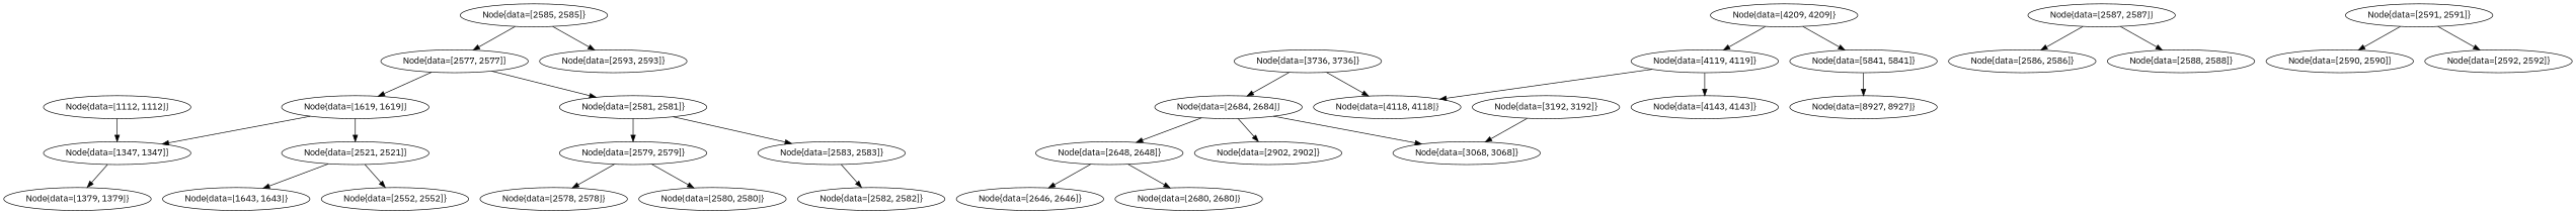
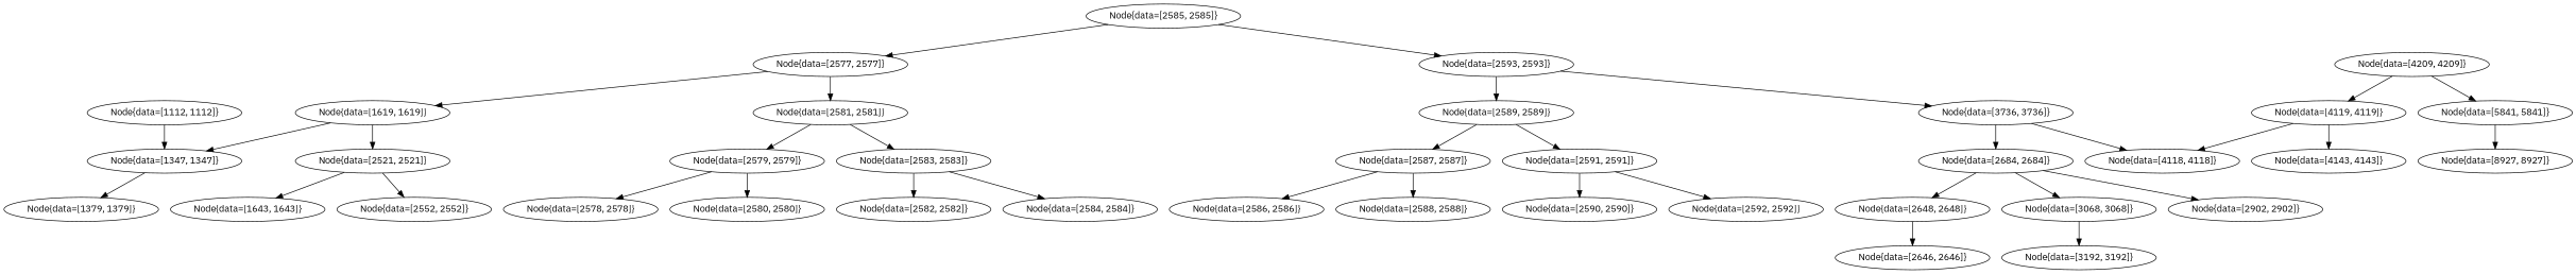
  digraph {
    fontname="IBM Plex Sans"
    node [fontname="IBM Plex Sans"]
    edge [fontname="IBM Plex Sans"]
    n1 [label="Node{data=[2585, 2585]}"]
    n2 [label="Node{data=[2577, 2577]}"]
    n3 [label="Node{data=[2593, 2593]}"]
    n4 [label="Node{data=[1619, 1619]}"]
    n5 [label="Node{data=[2581, 2581]}"]
+   n6 [label="Node{data=[2589, 2589]}"]
    n7 [label="Node{data=[3736, 3736]}"]
    n8 [label="Node{data=[1347, 1347]}"]
    n9 [label="Node{data=[2521, 2521]}"]
    n10 [label="Node{data=[2579, 2579]}"]
    n11 [label="Node{data=[2583, 2583]}"]
    n12 [label="Node{data=[1379, 1379]}"]
    n13 [label="Node{data=[1643, 1643]}"]
    n14 [label="Node{data=[2552, 2552]}"]
    n15 [label="Node{data=[1112, 1112]}"]
    n16 [label="Node{data=[2578, 2578]}"]
    n17 [label="Node{data=[2580, 2580]}"]
    n18 [label="Node{data=[2582, 2582]}"]
+   n19 [label="Node{data=[2584, 2584]}"]
    n20 [label="Node{data=[2587, 2587]}"]
    n21 [label="Node{data=[2591, 2591]}"]
    n22 [label="Node{data=[2684, 2684]}"]
    n23 [label="Node{data=[4118, 4118]}"]
    n24 [label="Node{data=[2586, 2586]}"]
    n25 [label="Node{data=[2588, 2588]}"]
    n26 [label="Node{data=[2590, 2590]}"]
    n27 [label="Node{data=[2592, 2592]}"]
    n28 [label="Node{data=[2648, 2648]}"]
    n29 [label="Node{data=[3068, 3068]}"]
    n30 [label="Node{data=[2902, 2902]}"]
    n31 [label="Node{data=[4209, 4209]}"]
    n32 [label="Node{data=[4119, 4119]}"]
    n33 [label="Node{data=[5841, 5841]}"]
    n34 [label="Node{data=[2646, 2646]}"]
-   n35 [label="Node{data=[2680, 2680]}"]
    n36 [label="Node{data=[3192, 3192]}"]
    n37 [label="Node{data=[4143, 4143]}"]
    n38 [label="Node{data=[8927, 8927]}"]
    n1 -> n2
    n1 -> n3
    n2 -> n4
    n2 -> n5
+   n3 -> n6
+   n3 -> n7
    n4 -> n8
    n4 -> n9
    n5 -> n10
    n5 -> n11
+   n6 -> n20
+   n6 -> n21
    n7 -> n22
    n7 -> n23
    n8 -> n12
    n9 -> n13
    n9 -> n14
    n10 -> n16
    n10 -> n17
    n11 -> n18
+   n11 -> n19
    n15 -> n8
    n20 -> n24
    n20 -> n25
    n21 -> n26
    n21 -> n27
    n22 -> n28
    n22 -> n29
    n22 -> n30
    n28 -> n34
-   n28 -> n35
-   n36 -> n29
+   n29 -> n36
    n31 -> n32
    n31 -> n33
    n32 -> n23
    n32 -> n37
    n33 -> n38
  }
